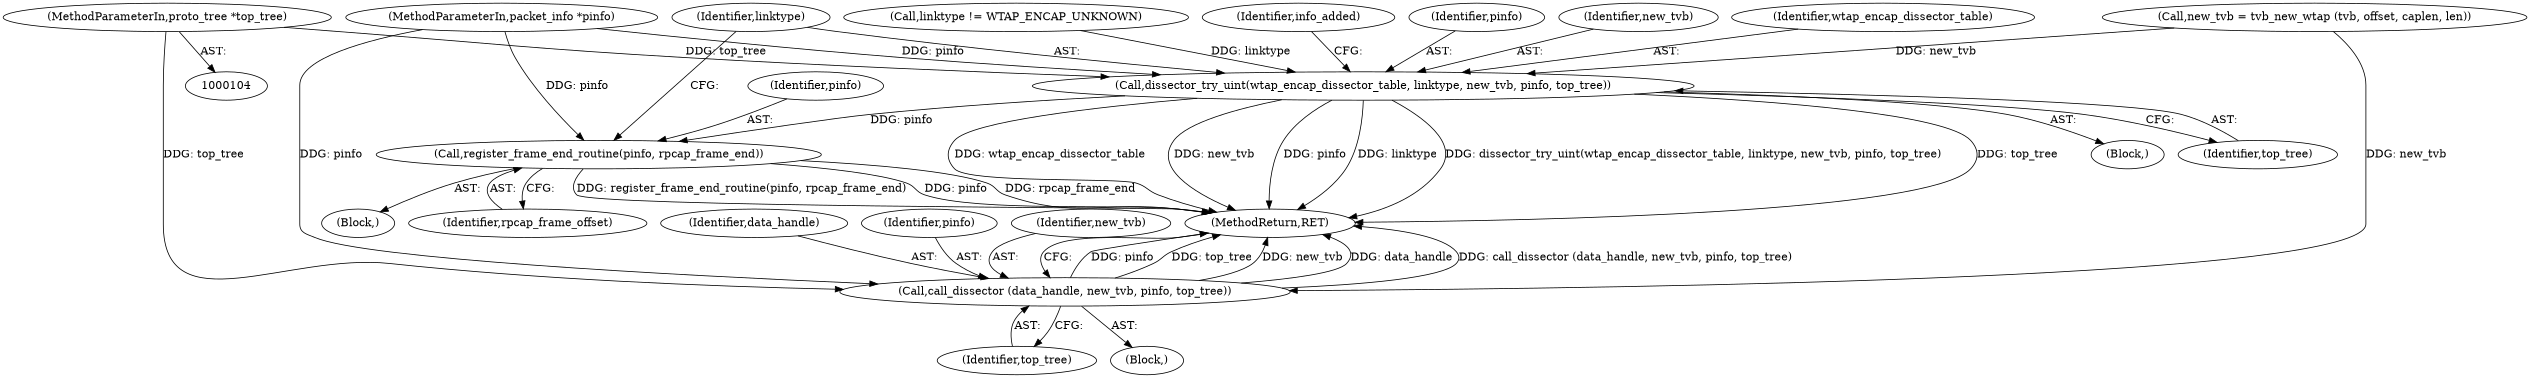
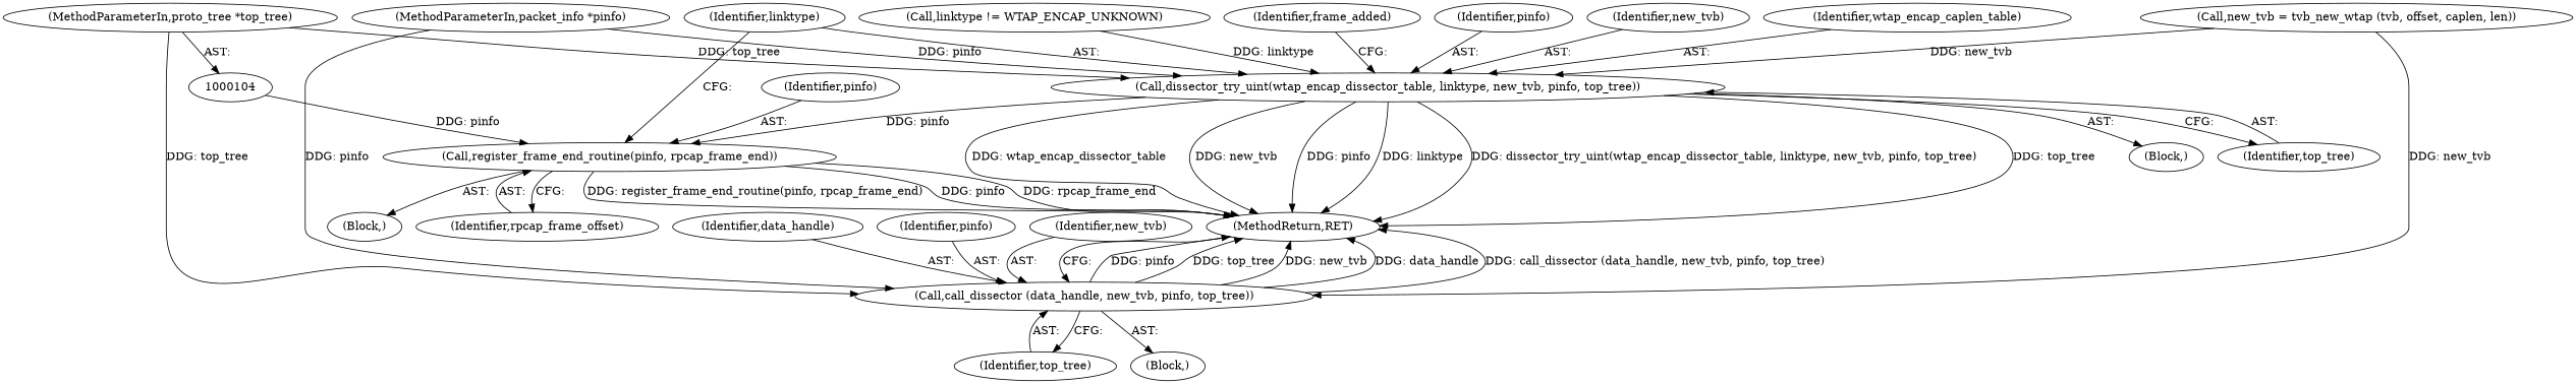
  digraph {
    n1 [label="(MethodParameterIn,proto_tree *top_tree)"]
    n2 [label="(Call,dissector_try_uint(wtap_encap_dissector_table, linktype, new_tvb, pinfo, top_tree))"]
    n3 [label="(Call,call_dissector (data_handle, new_tvb, pinfo, top_tree))"]
    1000104
    n5 [label="(MethodReturn,RET)"]
    n6 [label="(Call,register_frame_end_routine(pinfo, rpcap_frame_end))"]
    n7 [label="(Block,)"]
    n8 [label="(Identifier,top_tree)"]
    n9 [label="(Identifier,top_tree)"]
    n10 [label="(Block,)"]
    n11 [label="(Block,)"]
    n12 [label="(Identifier,rpcap_frame_offset)"]
    n13 [label="(MethodParameterIn,packet_info *pinfo)"]
    n14 [label="(Identifier,pinfo)"]
    n15 [label="(Identifier,pinfo)"]
-   n16 [label="(Identifier,wtap_encap_dissector_table)"]
+   n16 [label="(Identifier,wtap_encap_caplen_table)"]
    n17 [label="(Identifier,linktype)"]
    n18 [label="(Identifier,new_tvb)"]
    n19 [label="(Call,new_tvb = tvb_new_wtap (tvb, offset, caplen, len))"]
    n20 [label="(Call,linktype != WTAP_ENCAP_UNKNOWN)"]
    n21 [label="(Identifier,data_handle)"]
    n22 [label="(Identifier,pinfo)"]
-   n23 [label="(Identifier,info_added)"]
+   n23 [label="(Identifier,frame_added)"]
    n24 [label="(Identifier,new_tvb)"]
    n1 -> n2 [label="DDG: top_tree"]
    n1 -> n3 [label="DDG: top_tree"]
    n1 -> 1000104 [label="AST: "]
    n2 -> n5 [label="DDG: top_tree"]
    n2 -> n5 [label="DDG: wtap_encap_dissector_table"]
    n2 -> n5 [label="DDG: new_tvb"]
    n2 -> n5 [label="DDG: pinfo"]
    n2 -> n5 [label="DDG: linktype"]
    n2 -> n5 [label="DDG: dissector_try_uint(wtap_encap_dissector_table, linktype, new_tvb, pinfo, top_tree)"]
    n2 -> n6 [label="DDG: pinfo"]
    n2 -> n7 [label="AST: "]
    n2 -> n8 [label="CFG: "]
    n3 -> n5 [label="DDG: pinfo"]
    n3 -> n5 [label="DDG: top_tree"]
    n3 -> n5 [label="DDG: new_tvb"]
    n3 -> n5 [label="DDG: data_handle"]
    n3 -> n5 [label="DDG: call_dissector (data_handle, new_tvb, pinfo, top_tree)"]
    n3 -> n9 [label="CFG: "]
    n3 -> n10 [label="AST: "]
    n5 -> n3 [label="CFG: "]
    n6 -> n5 [label="DDG: register_frame_end_routine(pinfo, rpcap_frame_end)"]
    n6 -> n5 [label="DDG: pinfo"]
    n6 -> n5 [label="DDG: rpcap_frame_end"]
    n6 -> n11 [label="AST: "]
    n6 -> n12 [label="CFG: "]
    n8 -> n2 [label="AST: "]
    n9 -> n3 [label="AST: "]
    n12 -> n6 [label="AST: "]
    n13 -> n2 [label="DDG: pinfo"]
    n13 -> n3 [label="DDG: pinfo"]
-   n13 -> n6 [label="DDG: pinfo"]
+   1000104 -> n6 [label="DDG: pinfo"]
    n14 -> n2 [label="AST: "]
    n15 -> n6 [label="AST: "]
    n16 -> n2 [label="AST: "]
    n17 -> n2 [label="AST: "]
    n17 -> n6 [label="CFG: "]
    n18 -> n2 [label="AST: "]
    n19 -> n2 [label="DDG: new_tvb"]
    n19 -> n3 [label="DDG: new_tvb"]
    n20 -> n2 [label="DDG: linktype"]
    n21 -> n3 [label="AST: "]
    n22 -> n3 [label="AST: "]
    n23 -> n2 [label="CFG: "]
    n24 -> n3 [label="AST: "]
  }
